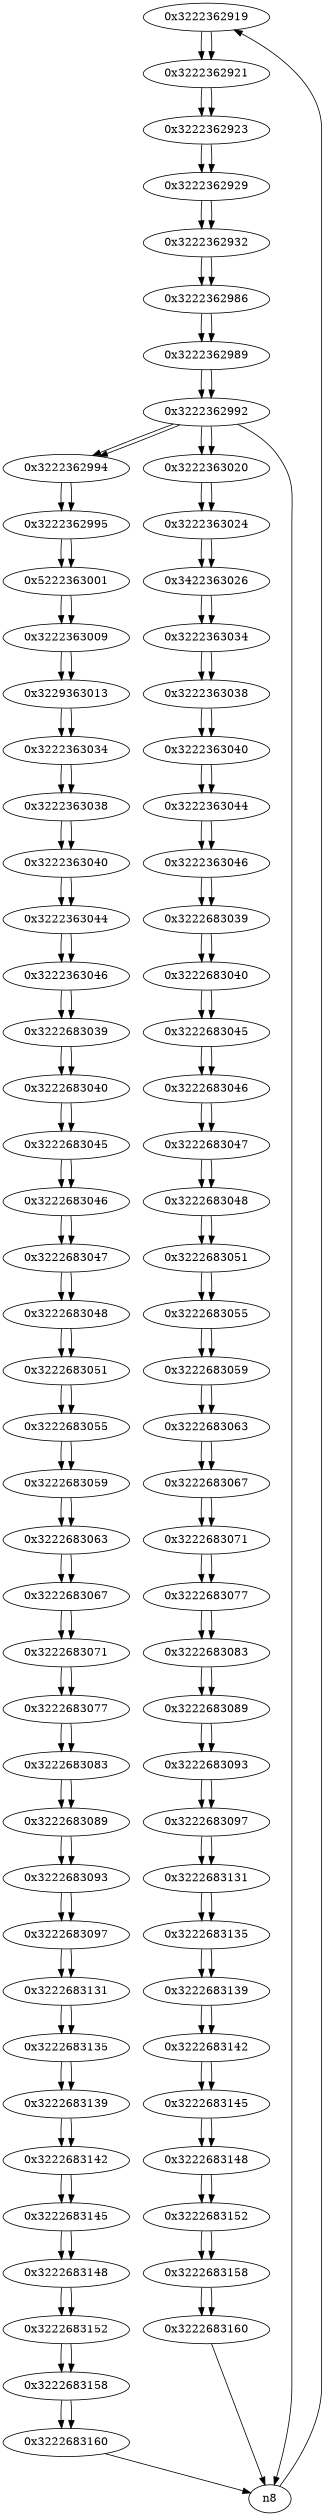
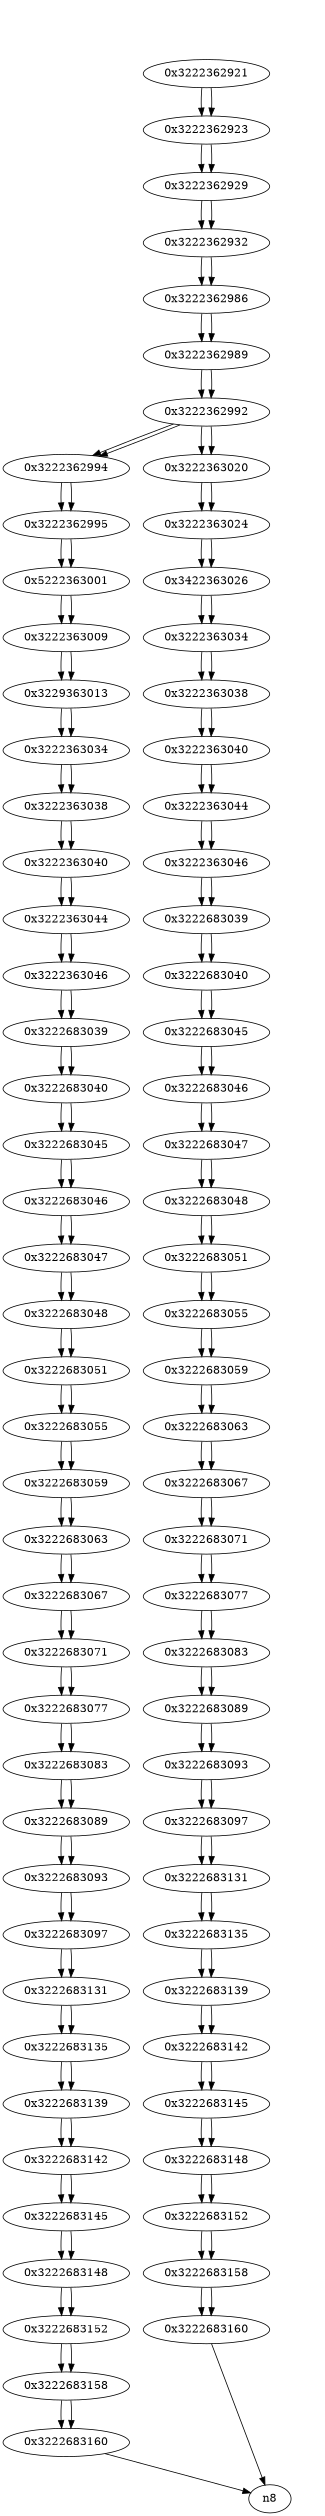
  digraph {
-   n1 [label="0x3222362919"]
    n2 [label="0x3222362921"]
    n3 [label="0x3222362923"]
    n4 [label="0x3222362929"]
    n5 [label="0x3222362932"]
    n6 [label="0x3222362986"]
    n7 [label="0x3222362989"]
    n8 [label="0x3222362992"]
    n9 [label="0x3222362994"]
    n10 [label="0x3222363020"]
    n11 [label=n8]
    n12 [label="0x3222362995"]
    n13 [label="0x3222363024"]
    n14 [label="0x5222363001"]
    n15 [label="0x3222363009"]
    n16 [label="0x3229363013"]
    n17 [label="0x3222363034"]
    n18 [label="0x3222363038"]
    n19 [label="0x3222363040"]
    n20 [label="0x3222363044"]
    n21 [label="0x3222363046"]
    n22 [label="0x3222683039"]
    n23 [label="0x3222683040"]
    n24 [label="0x3222683045"]
    n25 [label="0x3222683046"]
    n26 [label="0x3222683047"]
    n27 [label="0x3222683048"]
    n28 [label="0x3222683051"]
    n29 [label="0x3222683055"]
    n30 [label="0x3222683059"]
    n31 [label="0x3222683063"]
    n32 [label="0x3222683067"]
    n33 [label="0x3222683071"]
    n34 [label="0x3222683077"]
    n35 [label="0x3222683083"]
    n36 [label="0x3222683089"]
    n37 [label="0x3222683093"]
    n38 [label="0x3222683097"]
    n39 [label="0x3222683131"]
    n40 [label="0x3222683135"]
    n41 [label="0x3222683139"]
    n42 [label="0x3222683142"]
    n43 [label="0x3222683145"]
    n44 [label="0x3222683148"]
    n45 [label="0x3222683152"]
    n46 [label="0x3222683158"]
    n47 [label="0x3222683160"]
    n48 [label="0x3422363026"]
    n49 [label="0x3222363034"]
    n50 [label="0x3222363038"]
    n51 [label="0x3222363040"]
    n52 [label="0x3222363044"]
    n53 [label="0x3222363046"]
    n54 [label="0x3222683039"]
    n55 [label="0x3222683040"]
    n56 [label="0x3222683045"]
    n57 [label="0x3222683046"]
    n58 [label="0x3222683047"]
    n59 [label="0x3222683048"]
    n60 [label="0x3222683051"]
    n61 [label="0x3222683055"]
    n62 [label="0x3222683059"]
    n63 [label="0x3222683063"]
    n64 [label="0x3222683067"]
    n65 [label="0x3222683071"]
    n66 [label="0x3222683077"]
    n67 [label="0x3222683083"]
    n68 [label="0x3222683089"]
    n69 [label="0x3222683093"]
    n70 [label="0x3222683097"]
    n71 [label="0x3222683131"]
    n72 [label="0x3222683135"]
    n73 [label="0x3222683139"]
    n74 [label="0x3222683142"]
    n75 [label="0x3222683145"]
    n76 [label="0x3222683148"]
    n77 [label="0x3222683152"]
    n78 [label="0x3222683158"]
    n79 [label="0x3222683160"]
-   n1 -> n2
-   n1 -> n2
    n2 -> n3
    n2 -> n3
    n3 -> n4
    n3 -> n4
    n4 -> n5
    n4 -> n5
    n5 -> n6
    n5 -> n6
    n6 -> n7
    n6 -> n7
    n7 -> n8
    n7 -> n8
    n8 -> n9
    n8 -> n9
    n8 -> n10
    n8 -> n10
-   n8 -> n11
    n9 -> n12
    n9 -> n12
    n10 -> n13
    n10 -> n13
-   n11 -> n1
    n12 -> n14
    n12 -> n14
    n13 -> n48
    n13 -> n48
    n14 -> n15
    n14 -> n15
    n15 -> n16
    n15 -> n16
    n16 -> n17
    n16 -> n17
    n17 -> n18
    n17 -> n18
    n18 -> n19
    n18 -> n19
    n19 -> n20
    n19 -> n20
    n20 -> n21
    n20 -> n21
    n21 -> n22
    n21 -> n22
    n22 -> n23
    n22 -> n23
    n23 -> n24
    n23 -> n24
    n24 -> n25
    n24 -> n25
    n25 -> n26
    n25 -> n26
    n26 -> n27
    n26 -> n27
    n27 -> n28
    n27 -> n28
    n28 -> n29
    n28 -> n29
    n29 -> n30
    n29 -> n30
    n30 -> n31
    n30 -> n31
    n31 -> n32
    n31 -> n32
    n32 -> n33
    n32 -> n33
    n33 -> n34
    n33 -> n34
    n34 -> n35
    n34 -> n35
    n35 -> n36
    n35 -> n36
    n36 -> n37
    n36 -> n37
    n37 -> n38
    n37 -> n38
    n38 -> n39
    n38 -> n39
    n39 -> n40
    n39 -> n40
    n40 -> n41
    n40 -> n41
    n41 -> n42
    n41 -> n42
    n42 -> n43
    n42 -> n43
    n43 -> n44
    n43 -> n44
    n44 -> n45
    n44 -> n45
    n45 -> n46
    n45 -> n46
    n46 -> n47
    n46 -> n47
    n47 -> n11
    n48 -> n49
    n48 -> n49
    n49 -> n50
    n49 -> n50
    n50 -> n51
    n50 -> n51
    n51 -> n52
    n51 -> n52
    n52 -> n53
    n52 -> n53
    n53 -> n54
    n53 -> n54
    n54 -> n55
    n54 -> n55
    n55 -> n56
    n55 -> n56
    n56 -> n57
    n56 -> n57
    n57 -> n58
    n57 -> n58
    n58 -> n59
    n58 -> n59
    n59 -> n60
    n59 -> n60
    n60 -> n61
    n60 -> n61
    n61 -> n62
    n61 -> n62
    n62 -> n63
    n62 -> n63
    n63 -> n64
    n63 -> n64
    n64 -> n65
    n64 -> n65
    n65 -> n66
    n65 -> n66
    n66 -> n67
    n66 -> n67
    n67 -> n68
    n67 -> n68
    n68 -> n69
    n68 -> n69
    n69 -> n70
    n69 -> n70
    n70 -> n71
    n70 -> n71
    n71 -> n72
    n71 -> n72
    n72 -> n73
    n72 -> n73
    n73 -> n74
    n73 -> n74
    n74 -> n75
    n74 -> n75
    n75 -> n76
    n75 -> n76
    n76 -> n77
    n76 -> n77
    n77 -> n78
    n77 -> n78
    n78 -> n79
    n78 -> n79
    n79 -> n11
  }
